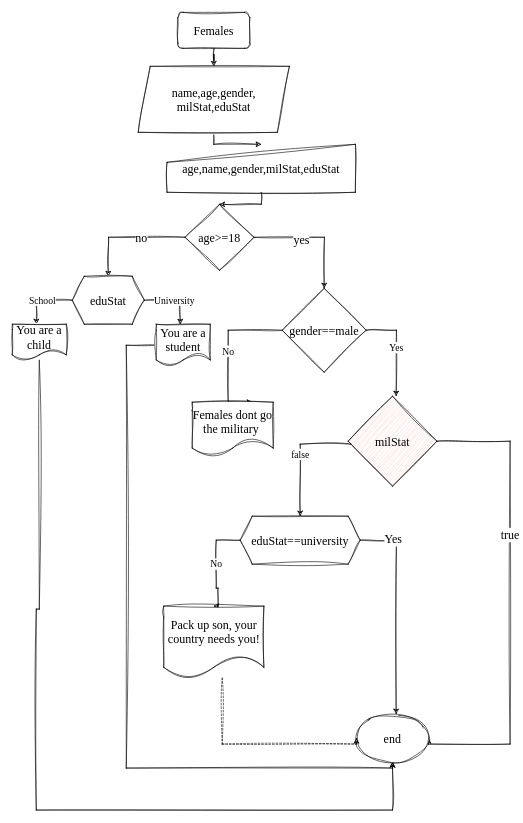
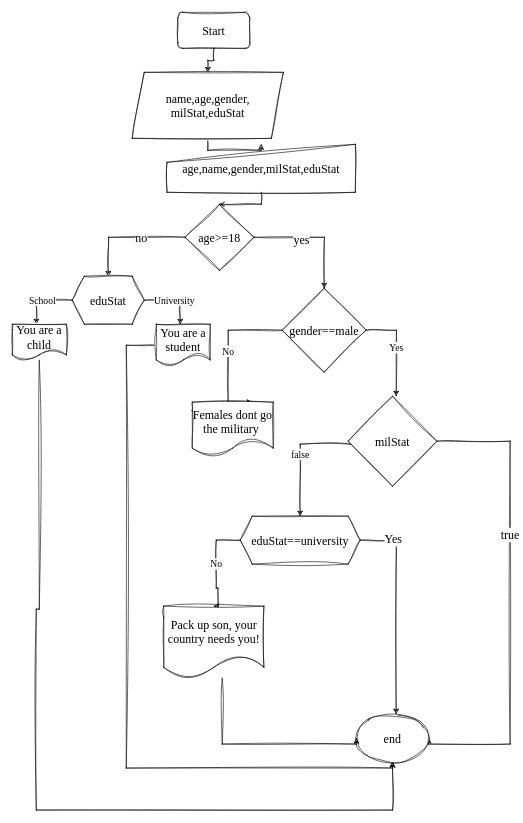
  <mxCell id="0" />
  <mxCell id="1" parent="0" />
  <mxCell id="2" style="edgeStyle=orthogonalEdgeStyle;rounded=0;sketch=1;hachureGap=4;jiggle=2;curveFitting=1;orthogonalLoop=1;jettySize=auto;html=1;entryX=0.5;entryY=0;entryDx=0;entryDy=0;fontFamily=Architects Daughter;fontSource=https%3A%2F%2Ffonts.googleapis.com%2Fcss%3Ffamily%3DArchitects%2BDaughter;fontSize=16;" edge="1" parent="1" source="3" target="5"><mxGeometry relative="1" as="geometry" /></mxCell>
- <mxCell id="3" value="Females" style="rounded=1;whiteSpace=wrap;html=1;sketch=1;hachureGap=4;jiggle=2;curveFitting=1;fontFamily=Architects Daughter;fontSource=https%3A%2F%2Ffonts.googleapis.com%2Fcss%3Ffamily%3DArchitects%2BDaughter;fontSize=20;" vertex="1" parent="1"><mxGeometry x="296" width="120" height="60" as="geometry" y="20" /></mxCell>
+ <mxCell id="3" value="Start" style="rounded=1;whiteSpace=wrap;html=1;sketch=1;hachureGap=4;jiggle=2;curveFitting=1;fontFamily=Architects Daughter;fontSource=https%3A%2F%2Ffonts.googleapis.com%2Fcss%3Ffamily%3DArchitects%2BDaughter;fontSize=20;" vertex="1" parent="1"><mxGeometry x="296" width="120" height="60" as="geometry" y="20" /></mxCell>
  <mxCell id="4" style="edgeStyle=orthogonalEdgeStyle;rounded=0;sketch=1;hachureGap=4;jiggle=2;curveFitting=1;orthogonalLoop=1;jettySize=auto;html=1;fontFamily=Architects Daughter;fontSource=https%3A%2F%2Ffonts.googleapis.com%2Fcss%3Ffamily%3DArchitects%2BDaughter;fontSize=16;" edge="1" parent="1" source="5" target="7"><mxGeometry relative="1" as="geometry" /></mxCell>
- <mxCell id="5" value="name,age,gender,&lt;br&gt;milStat,eduStat" style="shape=parallelogram;perimeter=parallelogramPerimeter;whiteSpace=wrap;html=1;fixedSize=1;sketch=1;hachureGap=4;jiggle=2;curveFitting=1;fontFamily=Architects Daughter;fontSource=https%3A%2F%2Ffonts.googleapis.com%2Fcss%3Ffamily%3DArchitects%2BDaughter;fontSize=20;" vertex="1" parent="1"><mxGeometry x="230" y="110" width="252" height="110" as="geometry" /></mxCell>
- <mxCell id="6" style="edgeStyle=orthogonalEdgeStyle;rounded=0;sketch=1;hachureGap=4;jiggle=2;curveFitting=1;orthogonalLoop=1;jettySize=auto;html=1;entryX=0.5;entryY=0;entryDx=0;entryDy=0;fontFamily=Architects Daughter;fontSource=https%3A%2F%2Ffonts.googleapis.com%2Fcss%3Ffamily%3DArchitects%2BDaughter;fontSize=16;" edge="1" parent="1" source="7" target="12"><mxGeometry relative="1" as="geometry" /></mxCell>
+ <mxCell id="5" value="name,age,gender,&lt;br&gt;milStat,eduStat" style="shape=parallelogram;perimeter=parallelogramPerimeter;whiteSpace=wrap;html=1;fixedSize=1;sketch=1;hachureGap=4;jiggle=2;curveFitting=1;fontFamily=Architects Daughter;fontSource=https%3A%2F%2Ffonts.googleapis.com%2Fcss%3Ffamily%3DArchitects%2BDaughter;fontSize=20;" vertex="1" parent="1"><mxGeometry x="220" y="120" width="252" height="110" as="geometry" /></mxCell>
+ <mxCell id="6" style="edgeStyle=orthogonalEdgeStyle;rounded=0;sketch=1;hachureGap=4;jiggle=2;curveFitting=1;orthogonalLoop=1;jettySize=auto;html=1;entryX=0.5;entryY=0;entryDx=0;entryDy=0;fontFamily=Architects Daughter;fontSource=https%3A%2F%2Ffonts.googleapis.com%2Fcss%3Ffamily%3DArchitects%2BDaughter;fontSize=16;endArrow=open;" edge="1" parent="1" source="7" target="12"><mxGeometry relative="1" as="geometry" /></mxCell>
  <mxCell id="7" value="age,name,gender,milStat,eduStat" style="shape=manualInput;whiteSpace=wrap;html=1;sketch=1;hachureGap=4;jiggle=2;curveFitting=1;fontFamily=Architects Daughter;fontSource=https%3A%2F%2Ffonts.googleapis.com%2Fcss%3Ffamily%3DArchitects%2BDaughter;fontSize=20;" vertex="1" parent="1"><mxGeometry x="278" y="240" width="314" height="80" as="geometry" /></mxCell>
  <mxCell id="8" style="edgeStyle=orthogonalEdgeStyle;rounded=0;sketch=1;hachureGap=4;jiggle=2;curveFitting=1;orthogonalLoop=1;jettySize=auto;html=1;fontFamily=Architects Daughter;fontSource=https%3A%2F%2Ffonts.googleapis.com%2Fcss%3Ffamily%3DArchitects%2BDaughter;fontSize=16;" edge="1" parent="1" source="12"><mxGeometry relative="1" as="geometry"><mxPoint x="180" y="460" as="targetPoint" /></mxGeometry></mxCell>
  <mxCell id="9" value="no" style="edgeLabel;html=1;align=center;verticalAlign=middle;resizable=0;points=[];fontSize=20;fontFamily=Architects Daughter;" vertex="1" connectable="0" parent="8"><mxGeometry x="-0.227" relative="1" as="geometry"><mxPoint as="offset" /></mxGeometry></mxCell>
  <mxCell id="10" style="edgeStyle=orthogonalEdgeStyle;rounded=0;sketch=1;hachureGap=4;jiggle=2;curveFitting=1;orthogonalLoop=1;jettySize=auto;html=1;fontFamily=Architects Daughter;fontSource=https%3A%2F%2Ffonts.googleapis.com%2Fcss%3Ffamily%3DArchitects%2BDaughter;fontSize=16;" edge="1" parent="1" source="12"><mxGeometry relative="1" as="geometry"><mxPoint x="540" y="480" as="targetPoint" /></mxGeometry></mxCell>
  <mxCell id="11" value="yes" style="edgeLabel;html=1;align=center;verticalAlign=middle;resizable=0;points=[];fontSize=20;fontFamily=Architects Daughter;" vertex="1" connectable="0" parent="10"><mxGeometry x="-0.234" y="-2" relative="1" as="geometry"><mxPoint as="offset" /></mxGeometry></mxCell>
  <mxCell id="12" value="age&amp;gt;=18" style="rhombus;whiteSpace=wrap;html=1;sketch=1;hachureGap=4;jiggle=2;curveFitting=1;fontFamily=Architects Daughter;fontSource=https%3A%2F%2Ffonts.googleapis.com%2Fcss%3Ffamily%3DArchitects%2BDaughter;fontSize=20;" vertex="1" parent="1"><mxGeometry x="308" y="340" width="115" height="110" as="geometry" /></mxCell>
  <mxCell id="13" value="University" style="edgeStyle=orthogonalEdgeStyle;rounded=0;sketch=1;hachureGap=4;jiggle=2;curveFitting=1;orthogonalLoop=1;jettySize=auto;html=1;fontFamily=Architects Daughter;fontSource=https%3A%2F%2Ffonts.googleapis.com%2Fcss%3Ffamily%3DArchitects%2BDaughter;fontSize=16;" edge="1" parent="1" source="15"><mxGeometry relative="1" as="geometry"><mxPoint x="300" y="540" as="targetPoint" /><Array as="points"><mxPoint x="300" y="500" /><mxPoint x="300" y="500" /></Array></mxGeometry></mxCell>
  <mxCell id="14" value="School" style="edgeStyle=orthogonalEdgeStyle;rounded=0;sketch=1;hachureGap=4;jiggle=2;curveFitting=1;orthogonalLoop=1;jettySize=auto;html=1;fontFamily=Architects Daughter;fontSource=https%3A%2F%2Ffonts.googleapis.com%2Fcss%3Ffamily%3DArchitects%2BDaughter;fontSize=16;" edge="1" parent="1" source="15"><mxGeometry relative="1" as="geometry"><mxPoint x="60" y="540" as="targetPoint" /><Array as="points"><mxPoint x="60" y="500" /></Array></mxGeometry></mxCell>
  <mxCell id="15" value="eduStat" style="shape=hexagon;perimeter=hexagonPerimeter2;whiteSpace=wrap;html=1;fixedSize=1;sketch=1;hachureGap=4;jiggle=2;curveFitting=1;fontFamily=Architects Daughter;fontSource=https%3A%2F%2Ffonts.googleapis.com%2Fcss%3Ffamily%3DArchitects%2BDaughter;fontSize=20;" vertex="1" parent="1"><mxGeometry x="120" y="460" width="120" height="80" as="geometry" /></mxCell>
  <mxCell id="16" style="edgeStyle=orthogonalEdgeStyle;rounded=0;sketch=1;hachureGap=4;jiggle=2;curveFitting=1;orthogonalLoop=1;jettySize=auto;html=1;fontFamily=Architects Daughter;fontSource=https%3A%2F%2Ffonts.googleapis.com%2Fcss%3Ffamily%3DArchitects%2BDaughter;fontSize=16;entryX=0.5;entryY=1;entryDx=0;entryDy=0;" edge="1" parent="1" source="17" target="32"><mxGeometry relative="1" as="geometry"><mxPoint x="660" y="1350" as="targetPoint" /><Array as="points"><mxPoint x="65" y="1015" /><mxPoint x="60" y="1015" /><mxPoint x="60" y="1350" /><mxPoint x="654" y="1350" /></Array></mxGeometry></mxCell>
  <mxCell id="17" value="You are a child" style="shape=document;whiteSpace=wrap;html=1;boundedLbl=1;sketch=1;hachureGap=4;jiggle=2;curveFitting=1;fontFamily=Architects Daughter;fontSource=https%3A%2F%2Ffonts.googleapis.com%2Fcss%3Ffamily%3DArchitects%2BDaughter;fontSize=20;" vertex="1" parent="1"><mxGeometry x="20" y="540" width="90" height="60" as="geometry" /></mxCell>
  <mxCell id="18" style="edgeStyle=orthogonalEdgeStyle;rounded=0;sketch=1;hachureGap=4;jiggle=2;curveFitting=1;orthogonalLoop=1;jettySize=auto;html=1;fontFamily=Architects Daughter;fontSource=https%3A%2F%2Ffonts.googleapis.com%2Fcss%3Ffamily%3DArchitects%2BDaughter;fontSize=16;entryX=0.5;entryY=1;entryDx=0;entryDy=0;" edge="1" parent="1" source="19" target="32"><mxGeometry relative="1" as="geometry"><mxPoint x="660" y="1360" as="targetPoint" /><Array as="points"><mxPoint x="210" y="575" /><mxPoint x="210" y="1280" /></Array></mxGeometry></mxCell>
  <mxCell id="19" value="You are a student" style="shape=document;whiteSpace=wrap;html=1;boundedLbl=1;sketch=1;hachureGap=4;jiggle=2;curveFitting=1;fontFamily=Architects Daughter;fontSource=https%3A%2F%2Ffonts.googleapis.com%2Fcss%3Ffamily%3DArchitects%2BDaughter;fontSize=20;" vertex="1" parent="1"><mxGeometry x="260" y="540" width="90" height="70" as="geometry" /></mxCell>
  <mxCell id="20" value="Yes" style="edgeStyle=orthogonalEdgeStyle;rounded=0;sketch=1;hachureGap=4;jiggle=2;curveFitting=1;orthogonalLoop=1;jettySize=auto;html=1;fontFamily=Architects Daughter;fontSource=https%3A%2F%2Ffonts.googleapis.com%2Fcss%3Ffamily%3DArchitects%2BDaughter;fontSize=16;" edge="1" parent="1" source="22"><mxGeometry relative="1" as="geometry"><mxPoint x="660" y="660" as="targetPoint" /></mxGeometry></mxCell>
  <mxCell id="21" value="No" style="edgeStyle=orthogonalEdgeStyle;rounded=0;sketch=1;hachureGap=4;jiggle=2;curveFitting=1;orthogonalLoop=1;jettySize=auto;html=1;fontFamily=Architects Daughter;fontSource=https%3A%2F%2Ffonts.googleapis.com%2Fcss%3Ffamily%3DArchitects%2BDaughter;fontSize=16;" edge="1" parent="1" source="22"><mxGeometry relative="1" as="geometry"><mxPoint x="420" y="670" as="targetPoint" /><Array as="points"><mxPoint x="380" y="550" /><mxPoint x="380" y="670" /></Array></mxGeometry></mxCell>
  <mxCell id="22" value="gender==male" style="rhombus;whiteSpace=wrap;html=1;sketch=1;hachureGap=4;jiggle=2;curveFitting=1;fontFamily=Architects Daughter;fontSource=https%3A%2F%2Ffonts.googleapis.com%2Fcss%3Ffamily%3DArchitects%2BDaughter;fontSize=20;" vertex="1" parent="1"><mxGeometry x="470" y="480" width="140" height="140" as="geometry" /></mxCell>
  <mxCell id="23" value="Females dont go the military&amp;nbsp;" style="shape=document;whiteSpace=wrap;html=1;boundedLbl=1;sketch=1;hachureGap=4;jiggle=2;curveFitting=1;fontFamily=Architects Daughter;fontSource=https%3A%2F%2Ffonts.googleapis.com%2Fcss%3Ffamily%3DArchitects%2BDaughter;fontSize=20;" vertex="1" parent="1"><mxGeometry x="320" y="670" width="135" height="90" as="geometry" /></mxCell>
  <mxCell id="24" style="edgeStyle=orthogonalEdgeStyle;rounded=0;sketch=1;hachureGap=4;jiggle=2;curveFitting=1;orthogonalLoop=1;jettySize=auto;html=1;fontFamily=Architects Daughter;fontSource=https%3A%2F%2Ffonts.googleapis.com%2Fcss%3Ffamily%3DArchitects%2BDaughter;fontSize=16;" edge="1" parent="1" source="27"><mxGeometry relative="1" as="geometry"><mxPoint x="660" y="1190" as="targetPoint" /></mxGeometry></mxCell>
  <mxCell id="25" value="Yes" style="edgeLabel;html=1;align=center;verticalAlign=middle;resizable=0;points=[];fontSize=20;fontFamily=Architects Daughter;" vertex="1" connectable="0" parent="24"><mxGeometry x="-0.692" y="3" relative="1" as="geometry"><mxPoint as="offset" /></mxGeometry></mxCell>
  <mxCell id="26" value="No" style="edgeStyle=orthogonalEdgeStyle;rounded=0;sketch=1;hachureGap=4;jiggle=2;curveFitting=1;orthogonalLoop=1;jettySize=auto;html=1;fontFamily=Architects Daughter;fontSource=https%3A%2F%2Ffonts.googleapis.com%2Fcss%3Ffamily%3DArchitects%2BDaughter;fontSize=16;entryX=0.5;entryY=0;entryDx=0;entryDy=0;" edge="1" parent="1" source="27" target="34"><mxGeometry relative="1" as="geometry"><mxPoint x="360" y="1000" as="targetPoint" /><Array as="points"><mxPoint x="360" y="900" /><mxPoint x="360" y="980" /><mxPoint x="363" y="980" /></Array></mxGeometry></mxCell>
  <mxCell id="27" value="eduStat==university" style="shape=hexagon;perimeter=hexagonPerimeter2;whiteSpace=wrap;html=1;fixedSize=1;sketch=1;hachureGap=4;jiggle=2;curveFitting=1;fontFamily=Architects Daughter;fontSource=https%3A%2F%2Ffonts.googleapis.com%2Fcss%3Ffamily%3DArchitects%2BDaughter;fontSize=20;" vertex="1" parent="1"><mxGeometry x="400" y="860" width="200" height="80" as="geometry" /></mxCell>
  <mxCell id="28" style="edgeStyle=orthogonalEdgeStyle;rounded=0;sketch=1;hachureGap=4;jiggle=2;curveFitting=1;orthogonalLoop=1;jettySize=auto;html=1;fontFamily=Architects Daughter;fontSource=https%3A%2F%2Ffonts.googleapis.com%2Fcss%3Ffamily%3DArchitects%2BDaughter;fontSize=16;entryX=1;entryY=0.5;entryDx=0;entryDy=0;" edge="1" parent="1" source="31" target="32"><mxGeometry relative="1" as="geometry"><mxPoint x="850" y="1240" as="targetPoint" /><Array as="points"><mxPoint x="850" y="735" /><mxPoint x="850" y="1240" /></Array></mxGeometry></mxCell>
  <mxCell id="29" value="true" style="edgeLabel;html=1;align=center;verticalAlign=middle;resizable=0;points=[];fontSize=20;fontFamily=Architects Daughter;" vertex="1" connectable="0" parent="28"><mxGeometry x="-0.283" y="-1" relative="1" as="geometry"><mxPoint as="offset" /></mxGeometry></mxCell>
  <mxCell id="30" value="false" style="edgeStyle=orthogonalEdgeStyle;rounded=0;sketch=1;hachureGap=4;jiggle=2;curveFitting=1;orthogonalLoop=1;jettySize=auto;html=1;fontFamily=Architects Daughter;fontSource=https%3A%2F%2Ffonts.googleapis.com%2Fcss%3Ffamily%3DArchitects%2BDaughter;fontSize=16;entryX=0.5;entryY=0;entryDx=0;entryDy=0;" edge="1" parent="1" source="31" target="27"><mxGeometry relative="1" as="geometry"><mxPoint x="500" y="850" as="targetPoint" /><Array as="points"><mxPoint x="500" y="740" /></Array></mxGeometry></mxCell>
- <mxCell id="31" value="milStat" style="rhombus;whiteSpace=wrap;html=1;sketch=1;hachureGap=4;jiggle=2;curveFitting=1;fontFamily=Architects Daughter;fontSource=https%3A%2F%2Ffonts.googleapis.com%2Fcss%3Ffamily%3DArchitects%2BDaughter;fontSize=20;fillColor=#f8cecc;" vertex="1" parent="1"><mxGeometry x="580" y="660" width="148" height="150" as="geometry" /></mxCell>
+ <mxCell id="31" value="milStat" style="rhombus;whiteSpace=wrap;html=1;sketch=1;hachureGap=4;jiggle=2;curveFitting=1;fontFamily=Architects Daughter;fontSource=https%3A%2F%2Ffonts.googleapis.com%2Fcss%3Ffamily%3DArchitects%2BDaughter;fontSize=20;" vertex="1" parent="1"><mxGeometry x="580" y="660" width="148" height="150" as="geometry" /></mxCell>
  <mxCell id="32" value="end" style="ellipse;whiteSpace=wrap;html=1;sketch=1;hachureGap=4;jiggle=2;curveFitting=1;fontFamily=Architects Daughter;fontSource=https%3A%2F%2Ffonts.googleapis.com%2Fcss%3Ffamily%3DArchitects%2BDaughter;fontSize=20;" vertex="1" parent="1"><mxGeometry x="594" y="1190" width="120" height="80" as="geometry" /></mxCell>
- <mxCell id="33" style="edgeStyle=orthogonalEdgeStyle;rounded=0;sketch=1;hachureGap=4;jiggle=2;curveFitting=1;orthogonalLoop=1;jettySize=auto;html=1;entryX=0;entryY=0.5;entryDx=0;entryDy=0;fontFamily=Architects Daughter;fontSource=https%3A%2F%2Ffonts.googleapis.com%2Fcss%3Ffamily%3DArchitects%2BDaughter;fontSize=16;dashed=1;" edge="1" parent="1" source="34" target="32"><mxGeometry relative="1" as="geometry"><Array as="points"><mxPoint x="370" y="1240" /></Array></mxGeometry></mxCell>
+ <mxCell id="33" style="edgeStyle=orthogonalEdgeStyle;rounded=0;sketch=1;hachureGap=4;jiggle=2;curveFitting=1;orthogonalLoop=1;jettySize=auto;html=1;entryX=0;entryY=0.5;entryDx=0;entryDy=0;fontFamily=Architects Daughter;fontSource=https%3A%2F%2Ffonts.googleapis.com%2Fcss%3Ffamily%3DArchitects%2BDaughter;fontSize=16;" edge="1" parent="1" source="34" target="32"><mxGeometry relative="1" as="geometry"><Array as="points"><mxPoint x="370" y="1240" /></Array></mxGeometry></mxCell>
  <mxCell id="34" value="Pack up son, your country needs you!" style="shape=document;whiteSpace=wrap;html=1;boundedLbl=1;sketch=1;hachureGap=4;jiggle=2;curveFitting=1;fontFamily=Architects Daughter;fontSource=https%3A%2F%2Ffonts.googleapis.com%2Fcss%3Ffamily%3DArchitects%2BDaughter;fontSize=20;" vertex="1" parent="1"><mxGeometry x="272.5" y="1010" width="167" height="120" as="geometry" /></mxCell>
